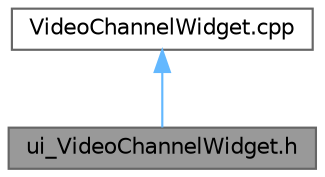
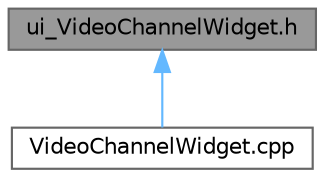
  digraph {
    node [fontname=Helvetica fontsize=10 shape=box style=filled]
    n1 [color=gray40 fillcolor=grey60 fontcolor=black height=0.2 label="ui_VideoChannelWidget.h" width=0.4]
    n2 [color=grey40 fillcolor=white height=0.2 label="VideoChannelWidget.cpp" width=0.4]
-   n2 -> n1 [color=steelblue1 dir=back fontname=Helvetica fontsize=10 labelfontname=Helvetica labelfontsize=10 style=solid]
+   n1 -> n2 [color=steelblue1 dir=back fontname=Helvetica fontsize=10 labelfontname=Helvetica labelfontsize=10 style=solid]
  }
